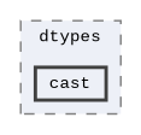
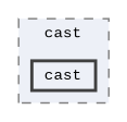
  digraph {
    compound=true
    fontname="Liberation Mono"
    n1 [color=grey25 fillcolor="#edf0f7" fontname="Liberation Mono" fontsize=10 height=0.2 label=cast shape=box style="filled,bold" width=0.4]
    subgraph cluster_1 {
      bgcolor="#edf0f7"
      fontsize=10
-     label=dtypes
+     label=cast
      pencolor=grey50
      style="filled,dashed"
      n1
    }
  }
